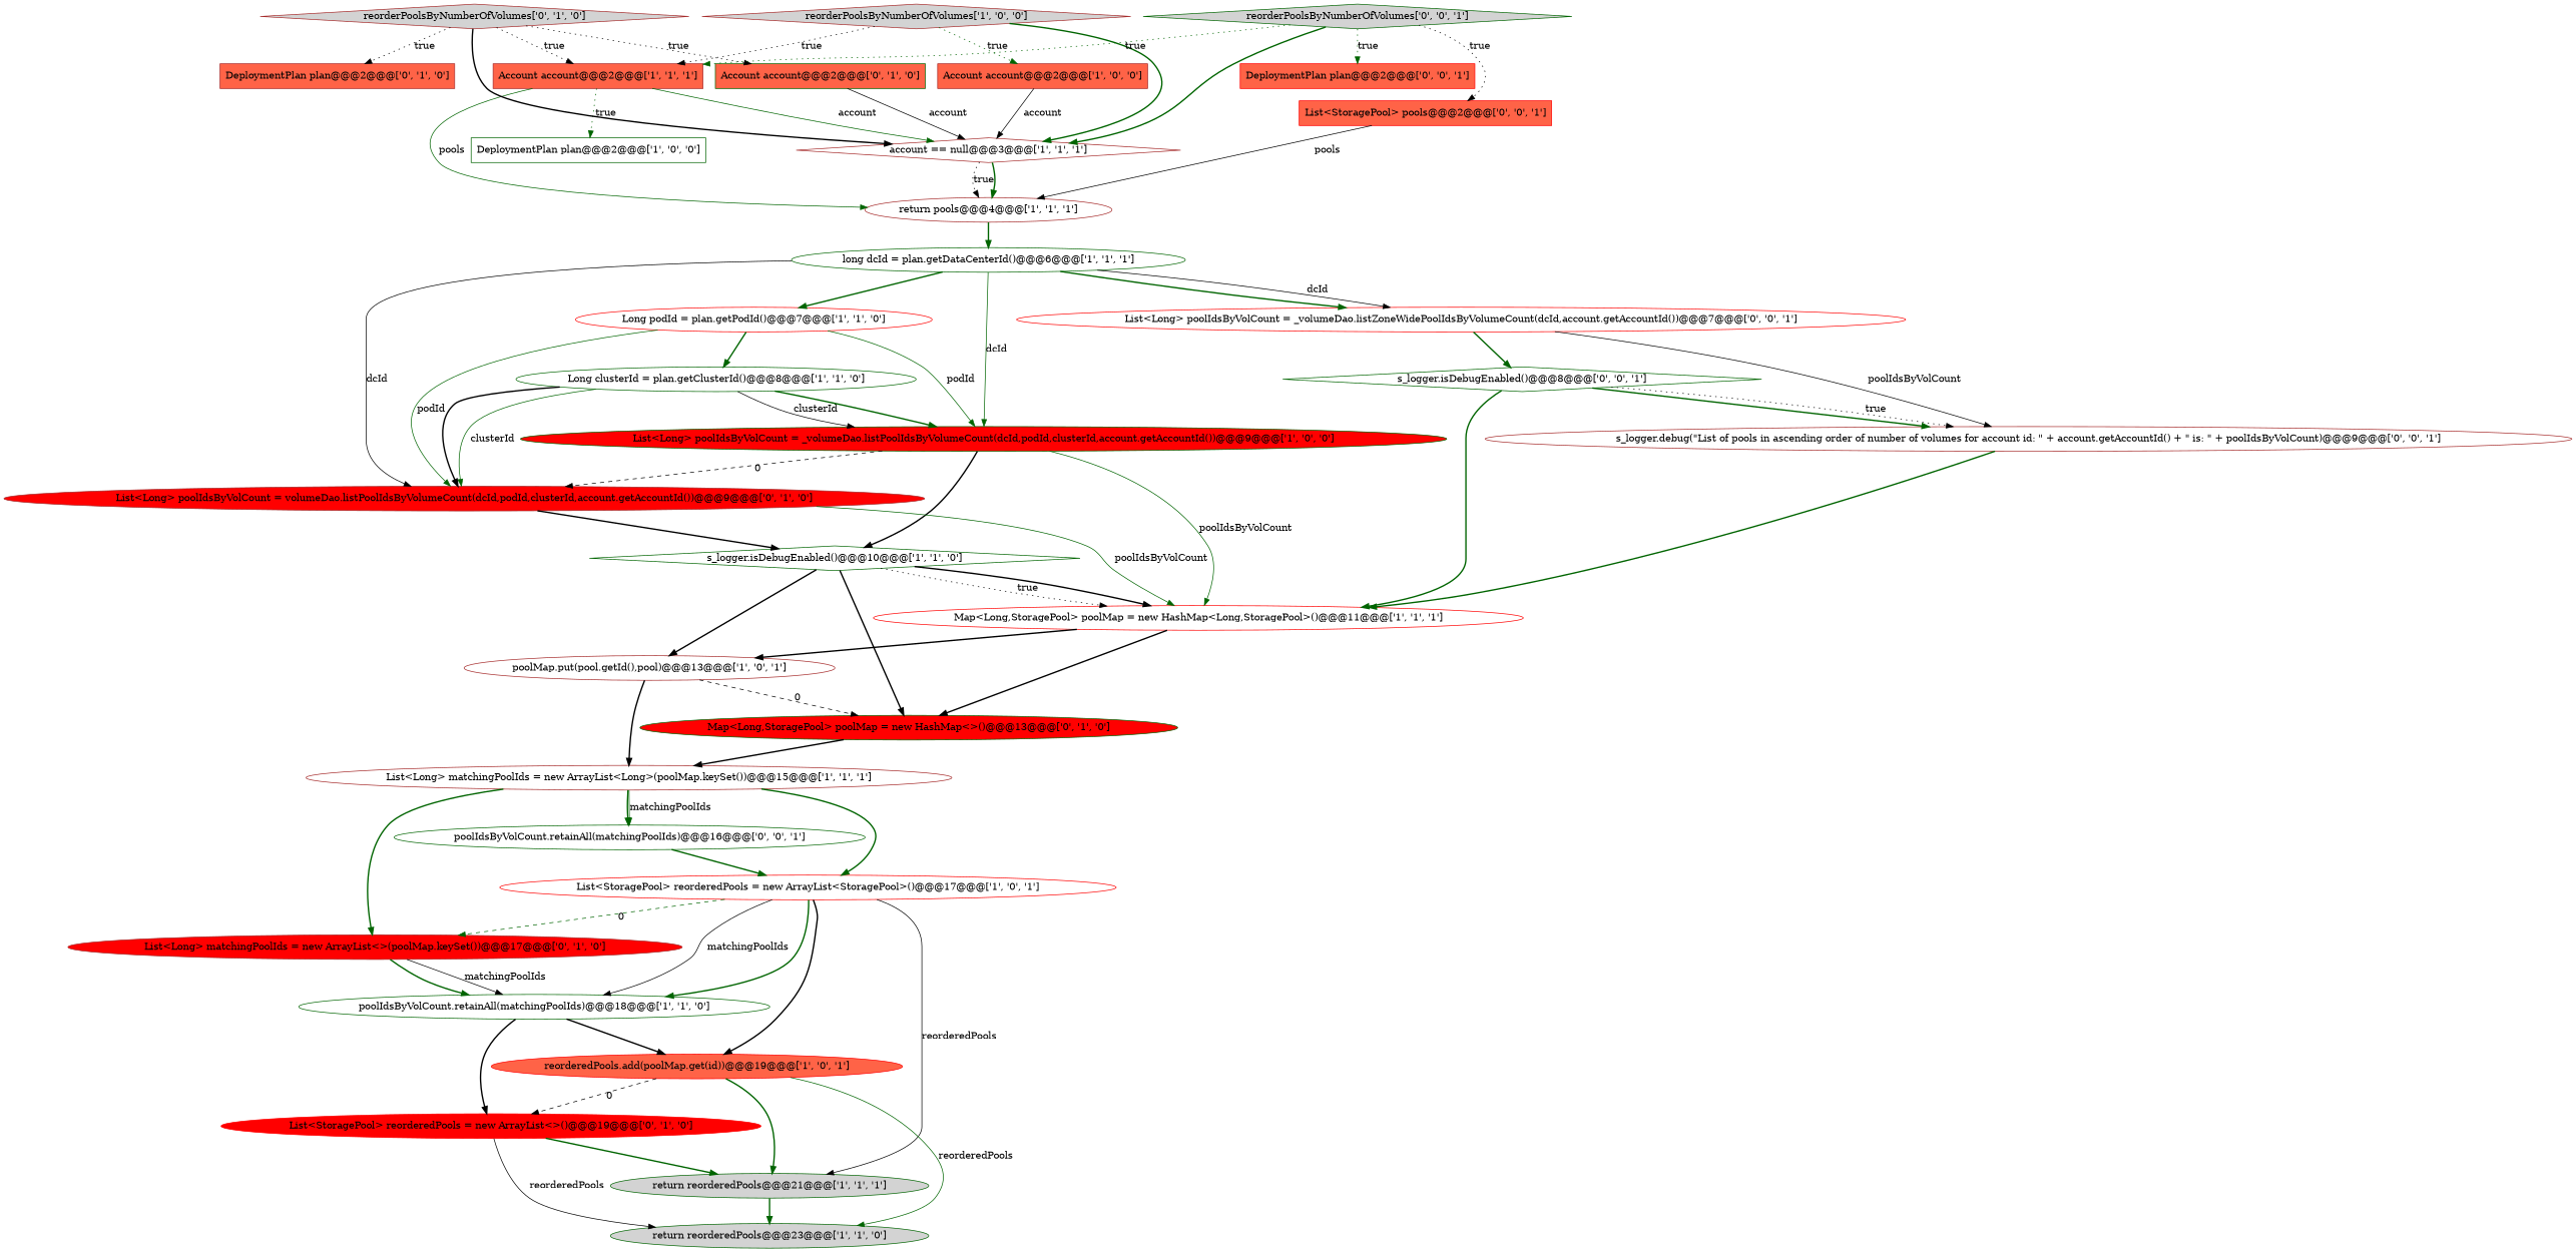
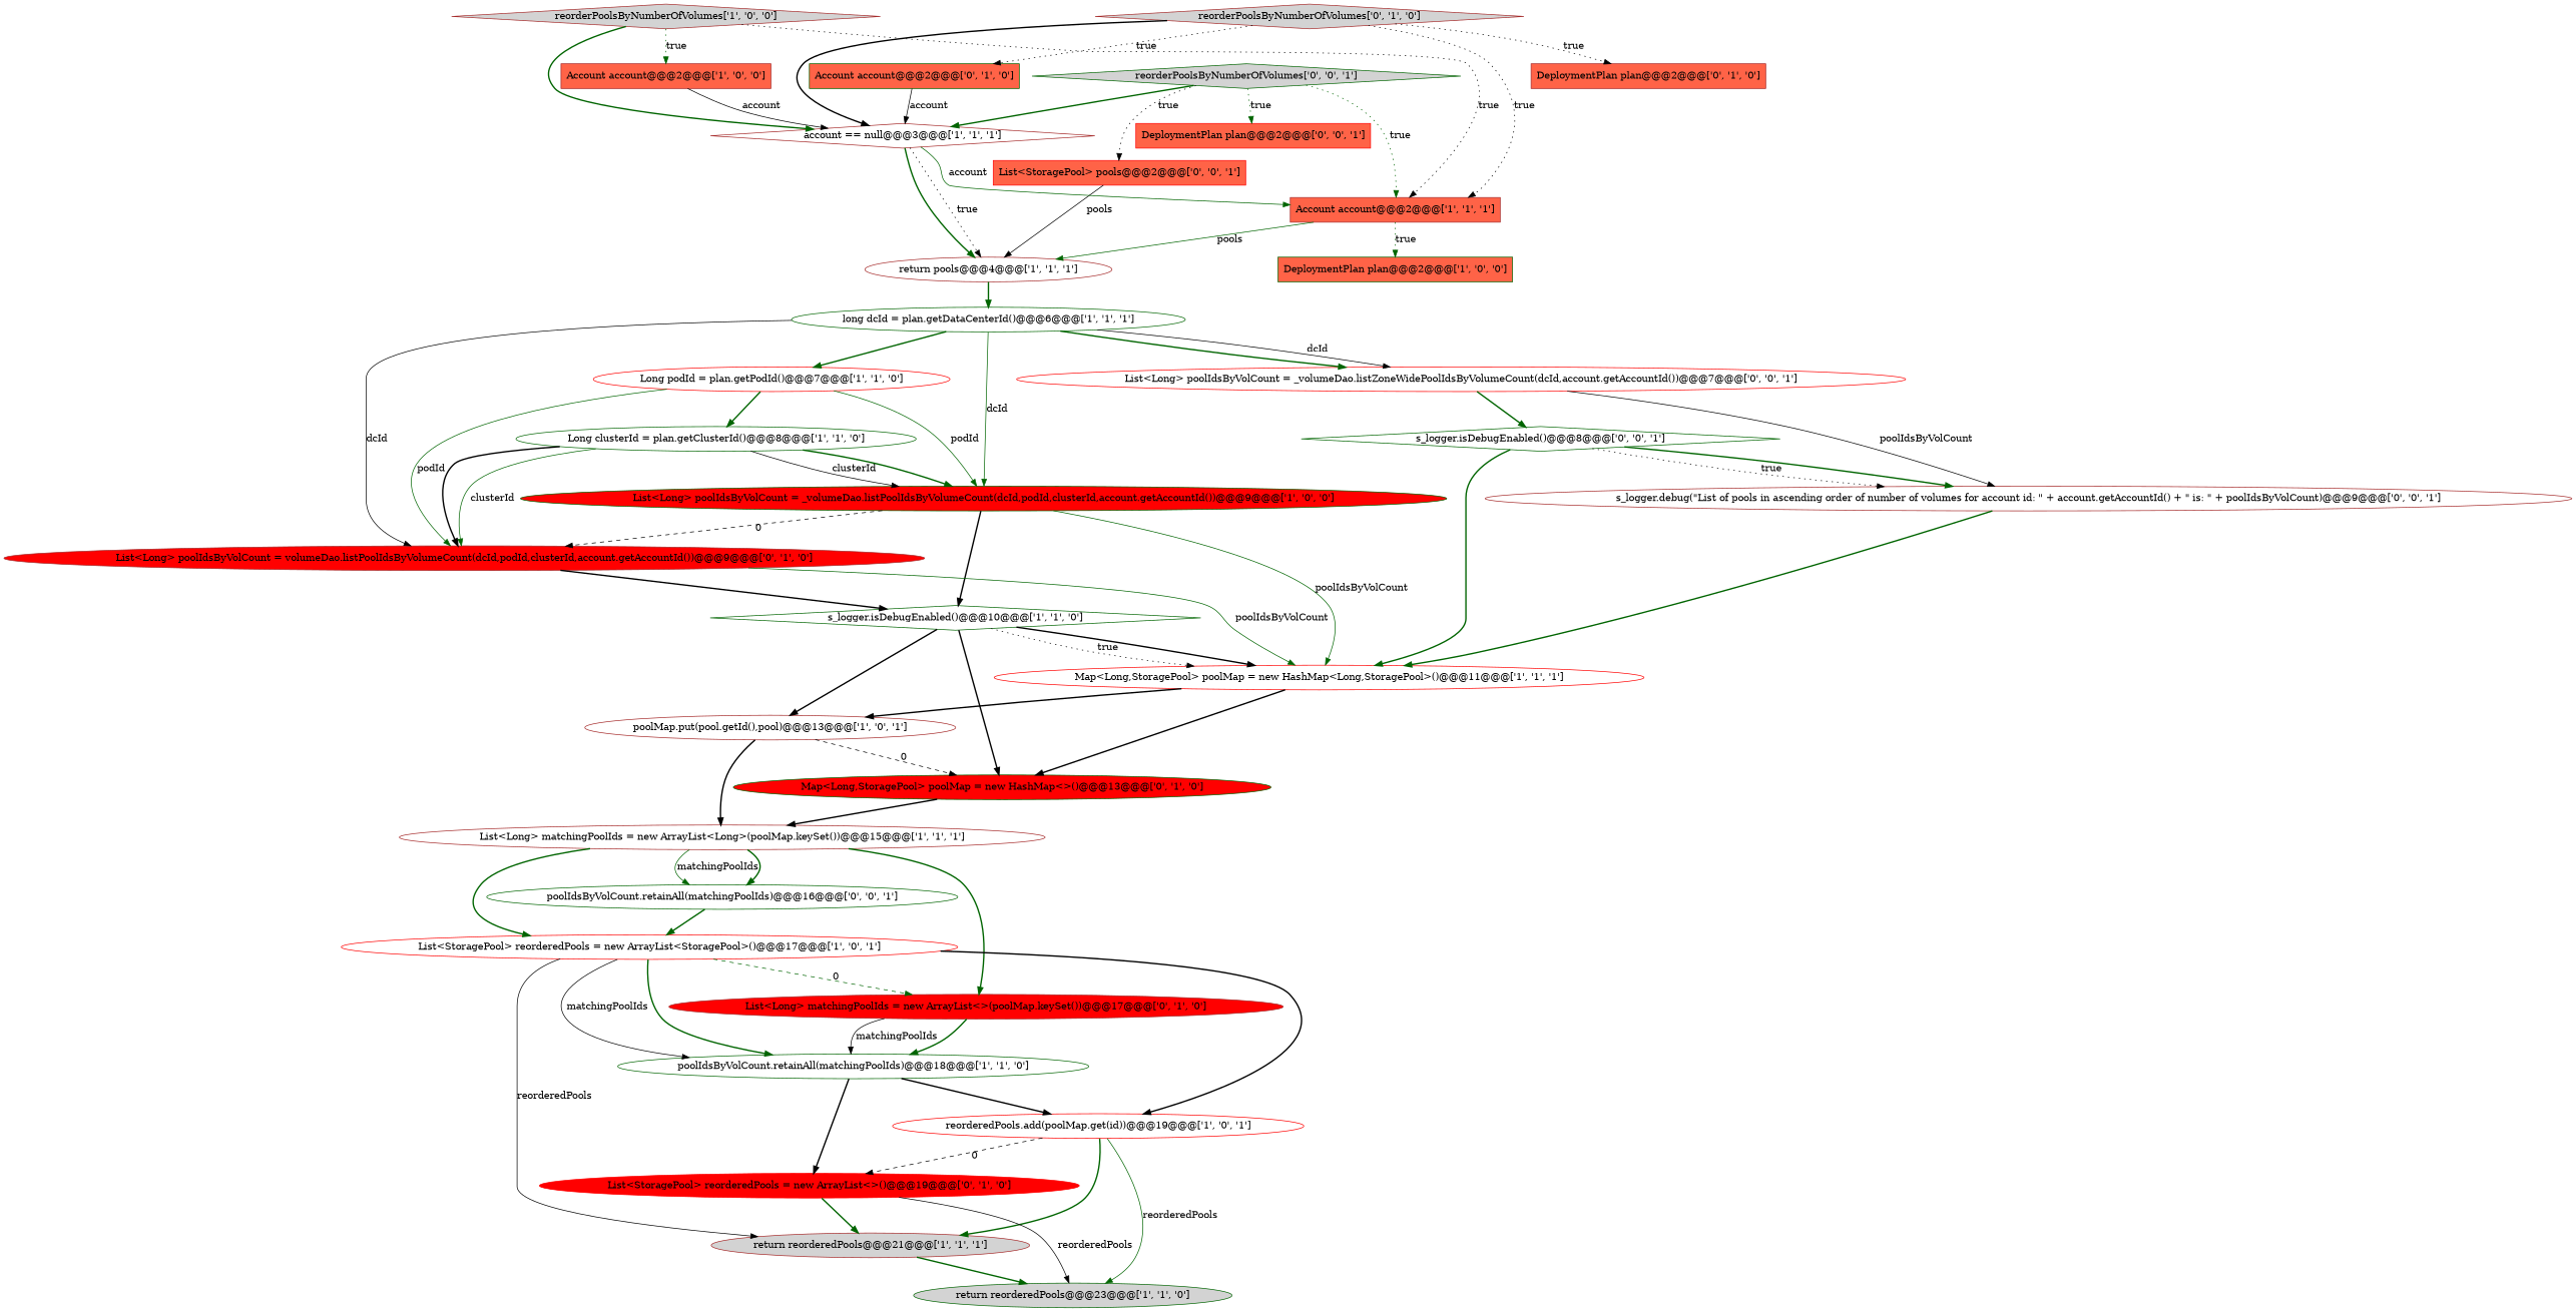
  digraph {
    node [color=darkgreen fillcolor=white shape=ellipse style=filled]
    edge [color=black style=bold]
    n1 [color=red fillcolor=tomato label="List<StoragePool> pools@@@2@@@['0', '0', '1']" shape=box]
    n2 [color=brown label="return pools@@@4@@@['1', '1', '1']"]
    n3 [label="long dcId = plan.getDataCenterId()@@@6@@@['1', '1', '1']"]
    n4 [color=brown fillcolor=tomato label="Account account@@@2@@@['1', '1', '1']" shape=box]
    n5 [color=brown label="account == null@@@3@@@['1', '1', '1']" shape=diamond]
-   n6 [label="DeploymentPlan plan@@@2@@@['1', '0', '0']" shape=box]
+   n6 [fillcolor=tomato label="DeploymentPlan plan@@@2@@@['1', '0', '0']" shape=box]
    n7 [label="Long clusterId = plan.getClusterId()@@@8@@@['1', '1', '0']"]
    n8 [fillcolor=red label="List<Long> poolIdsByVolCount = _volumeDao.listPoolIdsByVolumeCount(dcId,podId,clusterId,account.getAccountId())@@@9@@@['1', '0', '0']"]
    n9 [color=brown fillcolor=red label="List<Long> poolIdsByVolCount = volumeDao.listPoolIdsByVolumeCount(dcId,podId,clusterId,account.getAccountId())@@@9@@@['0', '1', '0']"]
    n10 [color=red label="Map<Long,StoragePool> poolMap = new HashMap<Long,StoragePool>()@@@11@@@['1', '1', '1']"]
    n11 [label="s_logger.isDebugEnabled()@@@10@@@['1', '1', '0']" shape=diamond]
    n12 [color=brown label="poolMap.put(pool.getId(),pool)@@@13@@@['1', '0', '1']"]
    n13 [color=brown label="List<Long> matchingPoolIds = new ArrayList<Long>(poolMap.keySet())@@@15@@@['1', '1', '1']"]
    n14 [fillcolor=red label="Map<Long,StoragePool> poolMap = new HashMap<>()@@@13@@@['0', '1', '0']"]
    n15 [color=brown fillcolor=red label="List<Long> matchingPoolIds = new ArrayList<>(poolMap.keySet())@@@17@@@['0', '1', '0']"]
    n16 [color=red label="List<StoragePool> reorderedPools = new ArrayList<StoragePool>()@@@17@@@['1', '0', '1']"]
    n17 [label="poolIdsByVolCount.retainAll(matchingPoolIds)@@@16@@@['0', '0', '1']"]
-   n18 [fillcolor=lightgray label="return reorderedPools@@@21@@@['1', '1', '1']"]
+   n18 [color=brown fillcolor=lightgray label="return reorderedPools@@@21@@@['1', '1', '1']"]
    n19 [fillcolor=lightgray label="return reorderedPools@@@23@@@['1', '1', '0']"]
    n20 [color=red label="Long podId = plan.getPodId()@@@7@@@['1', '1', '0']"]
    n21 [label="poolIdsByVolCount.retainAll(matchingPoolIds)@@@18@@@['1', '1', '0']"]
-   n22 [color=red fillcolor=tomato label="reorderedPools.add(poolMap.get(id))@@@19@@@['1', '0', '1']"]
+   n22 [color=red label="reorderedPools.add(poolMap.get(id))@@@19@@@['1', '0', '1']"]
    n23 [color=red fillcolor=red label="List<StoragePool> reorderedPools = new ArrayList<>()@@@19@@@['0', '1', '0']"]
    n24 [color=brown fillcolor=lightgray label="reorderPoolsByNumberOfVolumes['1', '0', '0']" shape=diamond]
    n25 [color=brown fillcolor=tomato label="Account account@@@2@@@['1', '0', '0']" shape=box]
    n26 [color=red label="List<Long> poolIdsByVolCount = _volumeDao.listZoneWidePoolIdsByVolumeCount(dcId,account.getAccountId())@@@7@@@['0', '0', '1']"]
    n27 [color=brown label="s_logger.debug(\"List of pools in ascending order of number of volumes for account id: \" + account.getAccountId() + \" is: \" + poolIdsByVolCount)@@@9@@@['0', '0', '1']"]
    n28 [label="s_logger.isDebugEnabled()@@@8@@@['0', '0', '1']" shape=diamond]
    n29 [color=brown fillcolor=lightgray label="reorderPoolsByNumberOfVolumes['0', '1', '0']" shape=diamond]
    n30 [fillcolor=tomato label="Account account@@@2@@@['0', '1', '0']" shape=box]
    n31 [color=brown fillcolor=tomato label="DeploymentPlan plan@@@2@@@['0', '1', '0']" shape=box]
    n32 [color=red fillcolor=tomato label="DeploymentPlan plan@@@2@@@['0', '0', '1']" shape=box]
    n33 [fillcolor=lightgray label="reorderPoolsByNumberOfVolumes['0', '0', '1']" shape=diamond]
    n1 -> n2 [label=pools style=solid]
    n2 -> n3 [color=darkgreen]
    n3 -> n8 [color=darkgreen label=dcId style=solid]
    n3 -> n9 [label=dcId style=solid]
    n3 -> n20 [color=darkgreen]
    n3 -> n26 [label=dcId style=solid]
    n3 -> n26 [color=darkgreen]
    n4 -> n2 [color=darkgreen label=pools style=solid]
-   n4 -> n5 [color=darkgreen label=account style=solid]
+   n5 -> n4 [color=darkgreen label=account style=solid]
    n4 -> n6 [color=darkgreen label=true style=dotted]
    n5 -> n2 [label=true style=dotted]
    n5 -> n2 [color=darkgreen]
    n7 -> n8 [label=clusterId style=solid]
    n7 -> n8 [color=darkgreen]
    n7 -> n9
    n7 -> n9 [color=darkgreen label=clusterId style=solid]
    n8 -> n9 [label=0 style=dashed]
    n8 -> n10 [color=darkgreen label=poolIdsByVolCount style=solid]
    n8 -> n11
    n9 -> n10 [color=darkgreen label=poolIdsByVolCount style=solid]
    n9 -> n11
    n10 -> n12
    n10 -> n14
    n11 -> n10 [label=true style=dotted]
    n11 -> n10
    n11 -> n12
    n11 -> n14
    n12 -> n13
    n12 -> n14 [label=0 style=dashed]
    n13 -> n15 [color=darkgreen]
    n13 -> n16 [color=darkgreen]
    n13 -> n17 [color=darkgreen label=matchingPoolIds style=solid]
    n13 -> n17 [color=darkgreen]
    n14 -> n13
    n15 -> n21 [color=darkgreen]
    n15 -> n21 [label=matchingPoolIds style=solid]
    n16 -> n15 [color=darkgreen label=0 style=dashed]
    n16 -> n18 [label=reorderedPools style=solid]
    n16 -> n21 [color=darkgreen]
    n16 -> n21 [label=matchingPoolIds style=solid]
    n16 -> n22
    n17 -> n16 [color=darkgreen]
    n18 -> n19 [color=darkgreen]
    n20 -> n7 [color=darkgreen]
    n20 -> n8 [color=darkgreen label=podId style=solid]
    n20 -> n9 [color=darkgreen label=podId style=solid]
    n21 -> n22
    n21 -> n23
    n22 -> n18 [color=darkgreen]
    n22 -> n19 [color=darkgreen label=reorderedPools style=solid]
    n22 -> n23 [label=0 style=dashed]
    n23 -> n18 [color=darkgreen]
    n23 -> n19 [label=reorderedPools style=solid]
    n24 -> n4 [label=true style=dotted]
    n24 -> n5 [color=darkgreen]
    n24 -> n25 [color=darkgreen label=true style=dotted]
    n25 -> n5 [label=account style=solid]
    n26 -> n27 [label=poolIdsByVolCount style=solid]
    n26 -> n28 [color=darkgreen]
    n27 -> n10 [color=darkgreen]
    n28 -> n10 [color=darkgreen]
    n28 -> n27 [color=darkgreen]
    n28 -> n27 [label=true style=dotted]
    n29 -> n4 [label=true style=dotted]
    n29 -> n5
    n29 -> n30 [label=true style=dotted]
    n29 -> n31 [label=true style=dotted]
    n30 -> n5 [label=account style=solid]
    n33 -> n1 [label=true style=dotted]
    n33 -> n4 [color=darkgreen label=true style=dotted]
    n33 -> n5 [color=darkgreen]
    n33 -> n32 [color=darkgreen label=true style=dotted]
  }
